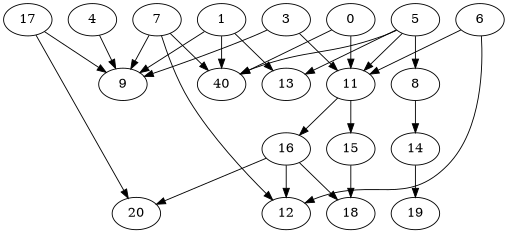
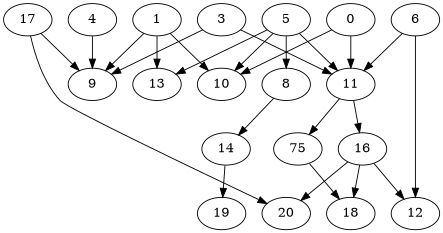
  digraph {
    node [alpha=0.11]
    1 [expect_size=406027952077863488]
    9 [alpha=0.03 expect_size=929966796680150]
-   10 [alpha=0.09 expect_size=10130706056590048 label=40]
+   10 [alpha=0.09 expect_size=10130706056590048]
    13 [alpha=0.15 expect_size=60071805116901824]
    17 [alpha=0.17 expect_size=81509358586595728]
    20 [alpha=0.07 expect_size=5188188264636334]
    n7 [alpha=0.08 expect_size=60469143247376032 label=0]
    11 [expect_size=55403656301614344]
-   15 [alpha=0.05 expect_size=7338522034990743552]
+   15 [alpha=0.05 expect_size=7338522034990743552 label=75]
    16 [alpha=0.05 expect_size=60983631344864067584]
    18 [alpha=0.00 expect_size=2078824211646381031424]
    12 [alpha=0.10 expect_size=68855205490939920384]
    3 [alpha=0.12 expect_size=1611897139951195136]
    4 [alpha=0.01 expect_size=17391965499909024]
    5 [alpha=0.13 expect_size=108533098745333547008]
    8 [expect_size=115898344148412832]
    14 [alpha=0.09 expect_size=315598856215693623296]
    19 [alpha=0.13 expect_size=302339235009154514944]
    6 [alpha=0.20 expect_size=1406546948122502656]
-   7 [alpha=0.13 expect_size=61034800234559896]
    1 -> 9
    1 -> 10
    1 -> 13
    17 -> 9
    17 -> 20
    n7 -> 10
    n7 -> 11
    11 -> 15
    11 -> 16
    15 -> 18
    16 -> 20
    16 -> 18
    16 -> 12
    3 -> 9
    3 -> 11
    4 -> 9
    5 -> 10
    5 -> 13
    5 -> 11
    5 -> 8
    8 -> 14
    14 -> 19
    6 -> 11
    6 -> 12
-   7 -> 9
-   7 -> 10
-   7 -> 12
  }
